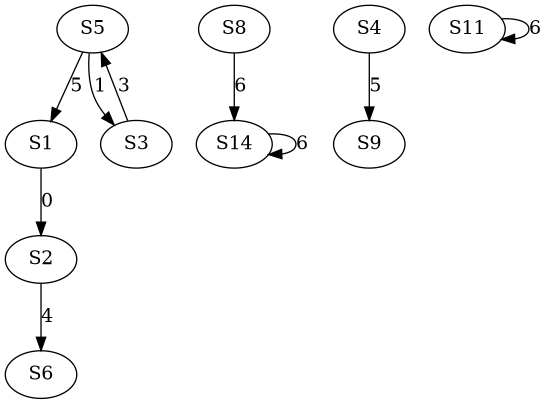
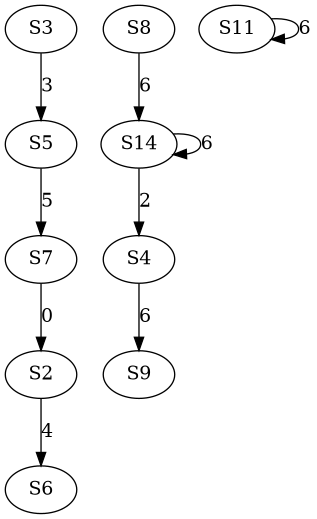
  strict digraph {
-   S7 [label=S1]
+   S7
    S2
    S6
    S5
    S3
    n6 [label=S14]
    S8
    S4
    S9
    S11
    S7 -> S2 [label=0]
    S2 -> S6 [label=4]
    S5 -> S7 [label=5]
-   S5 -> S3 [label=1]
    S3 -> S5 [label=3]
    n6 -> n6 [label=6]
+   n6 -> S4 [label=2]
    S8 -> n6 [label=6]
-   S4 -> S9 [label=5]
+   S4 -> S9 [label=6]
    S11 -> S11 [label=6]
  }
